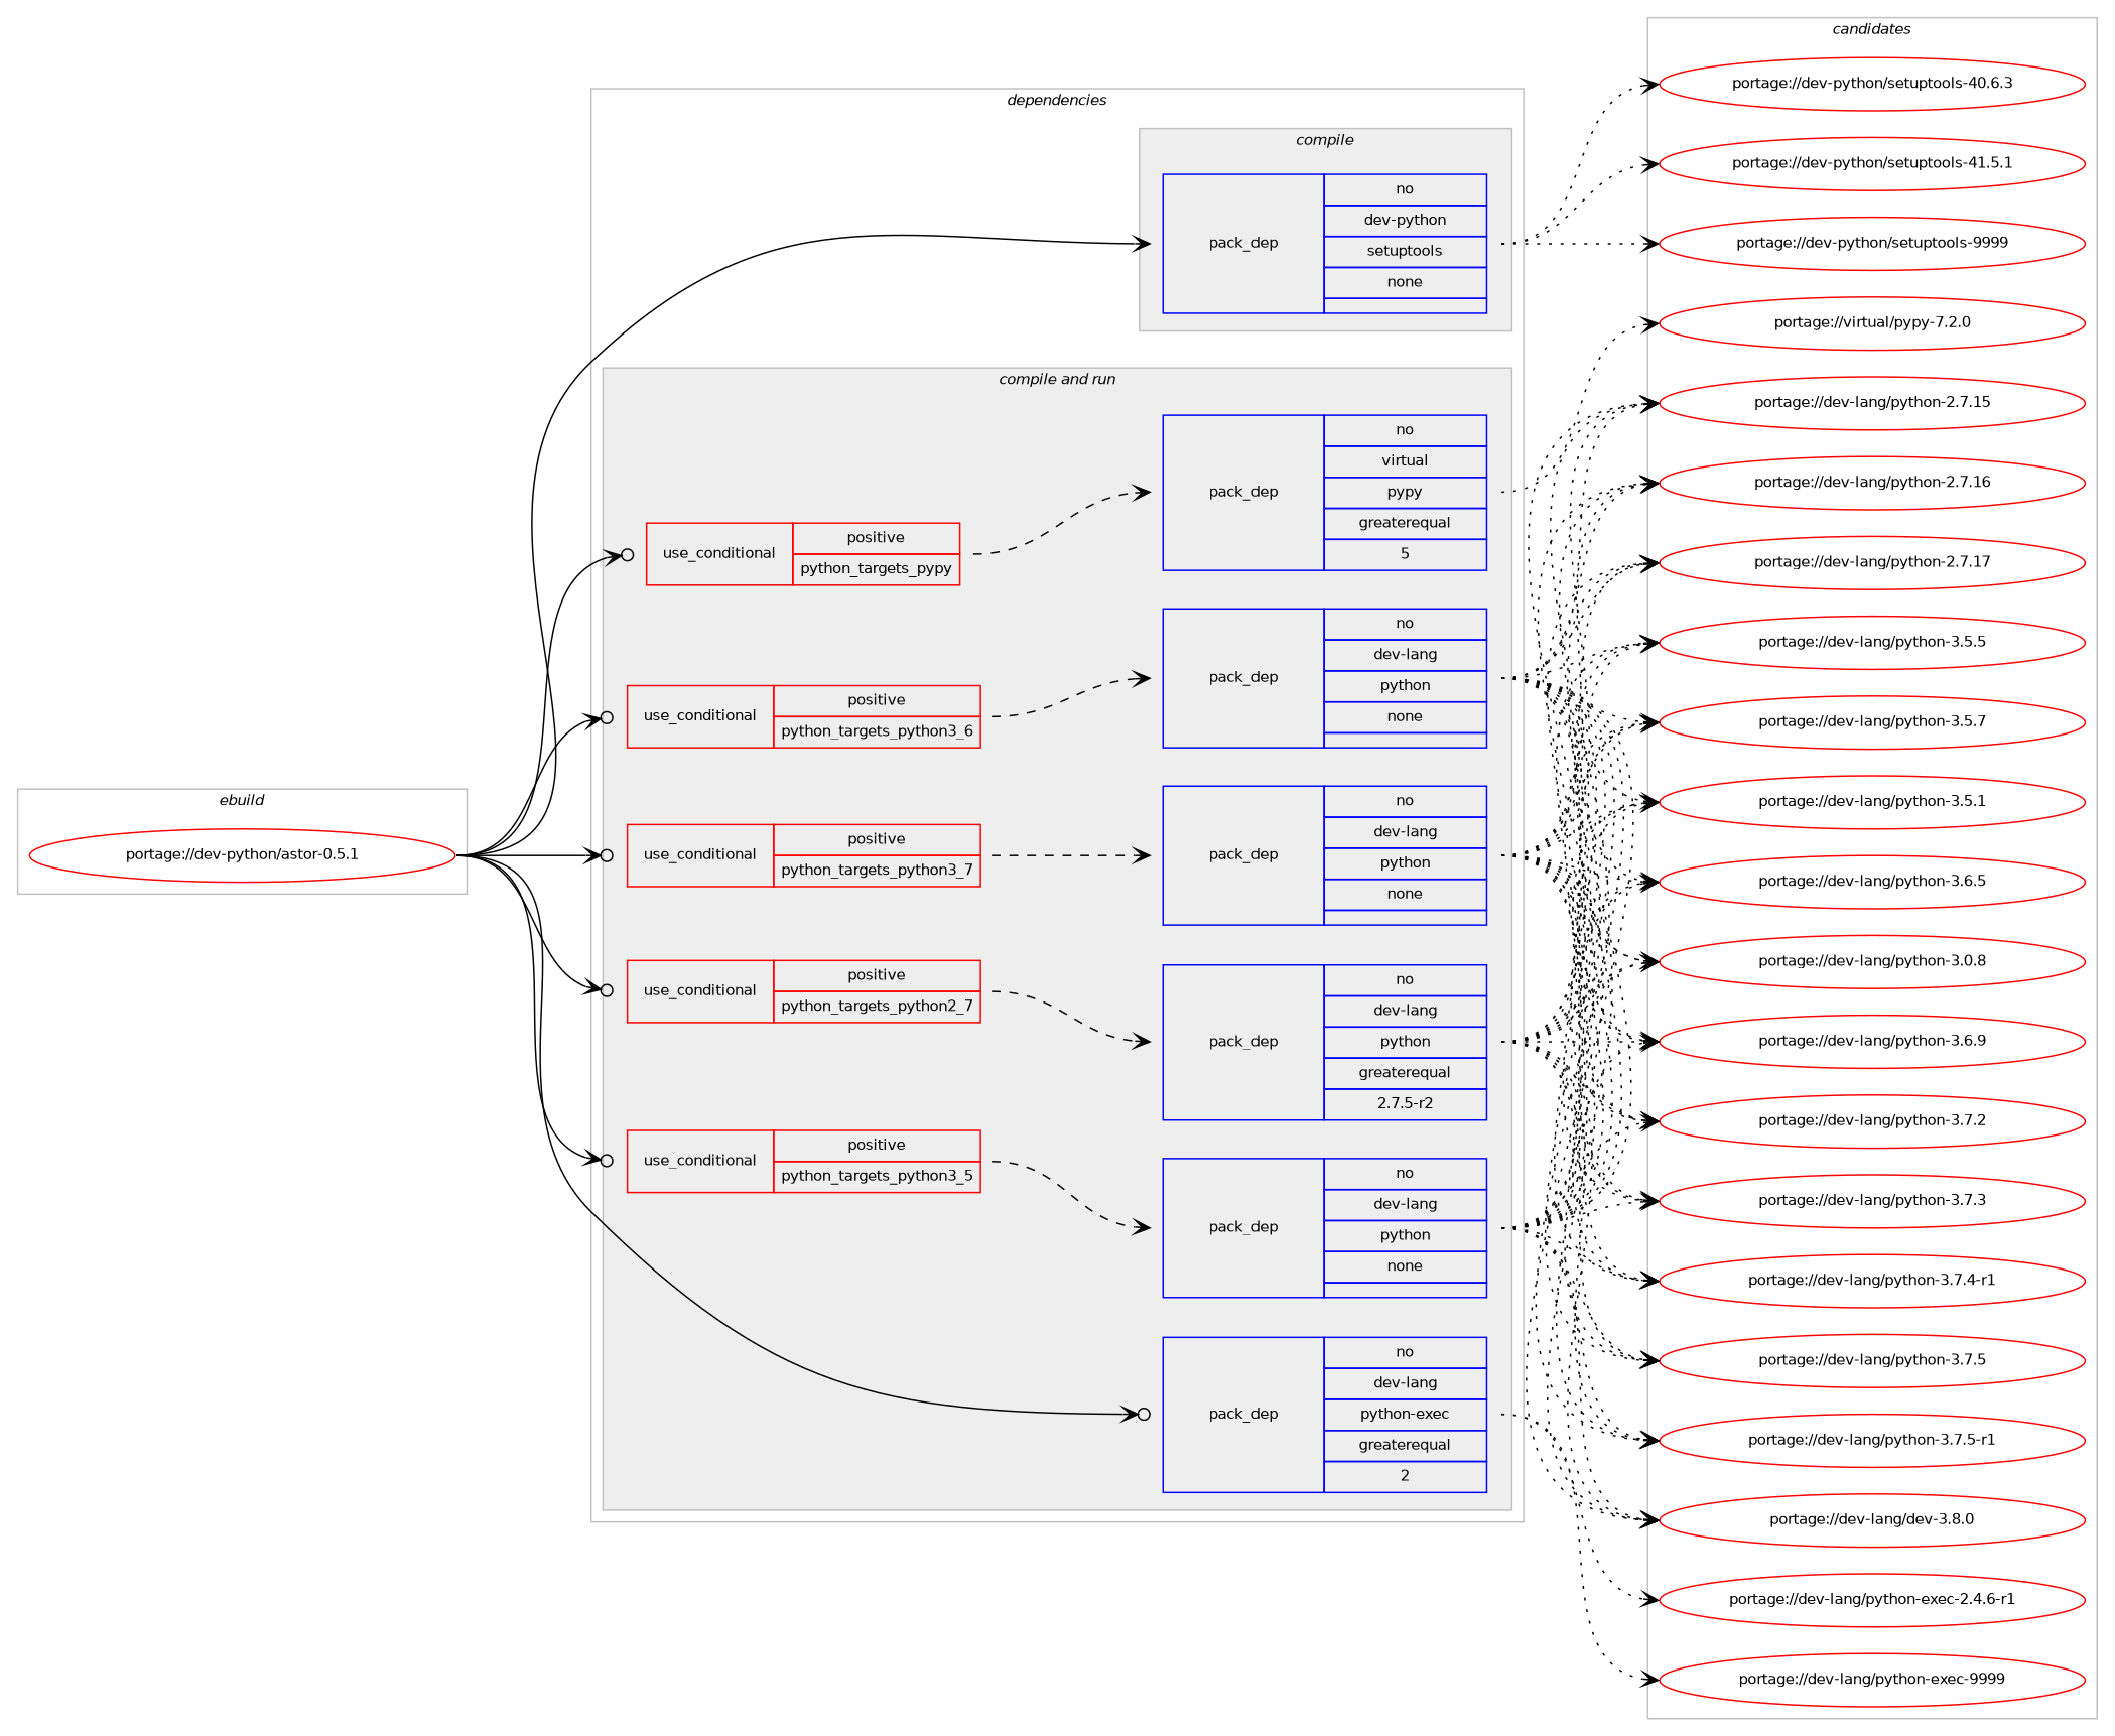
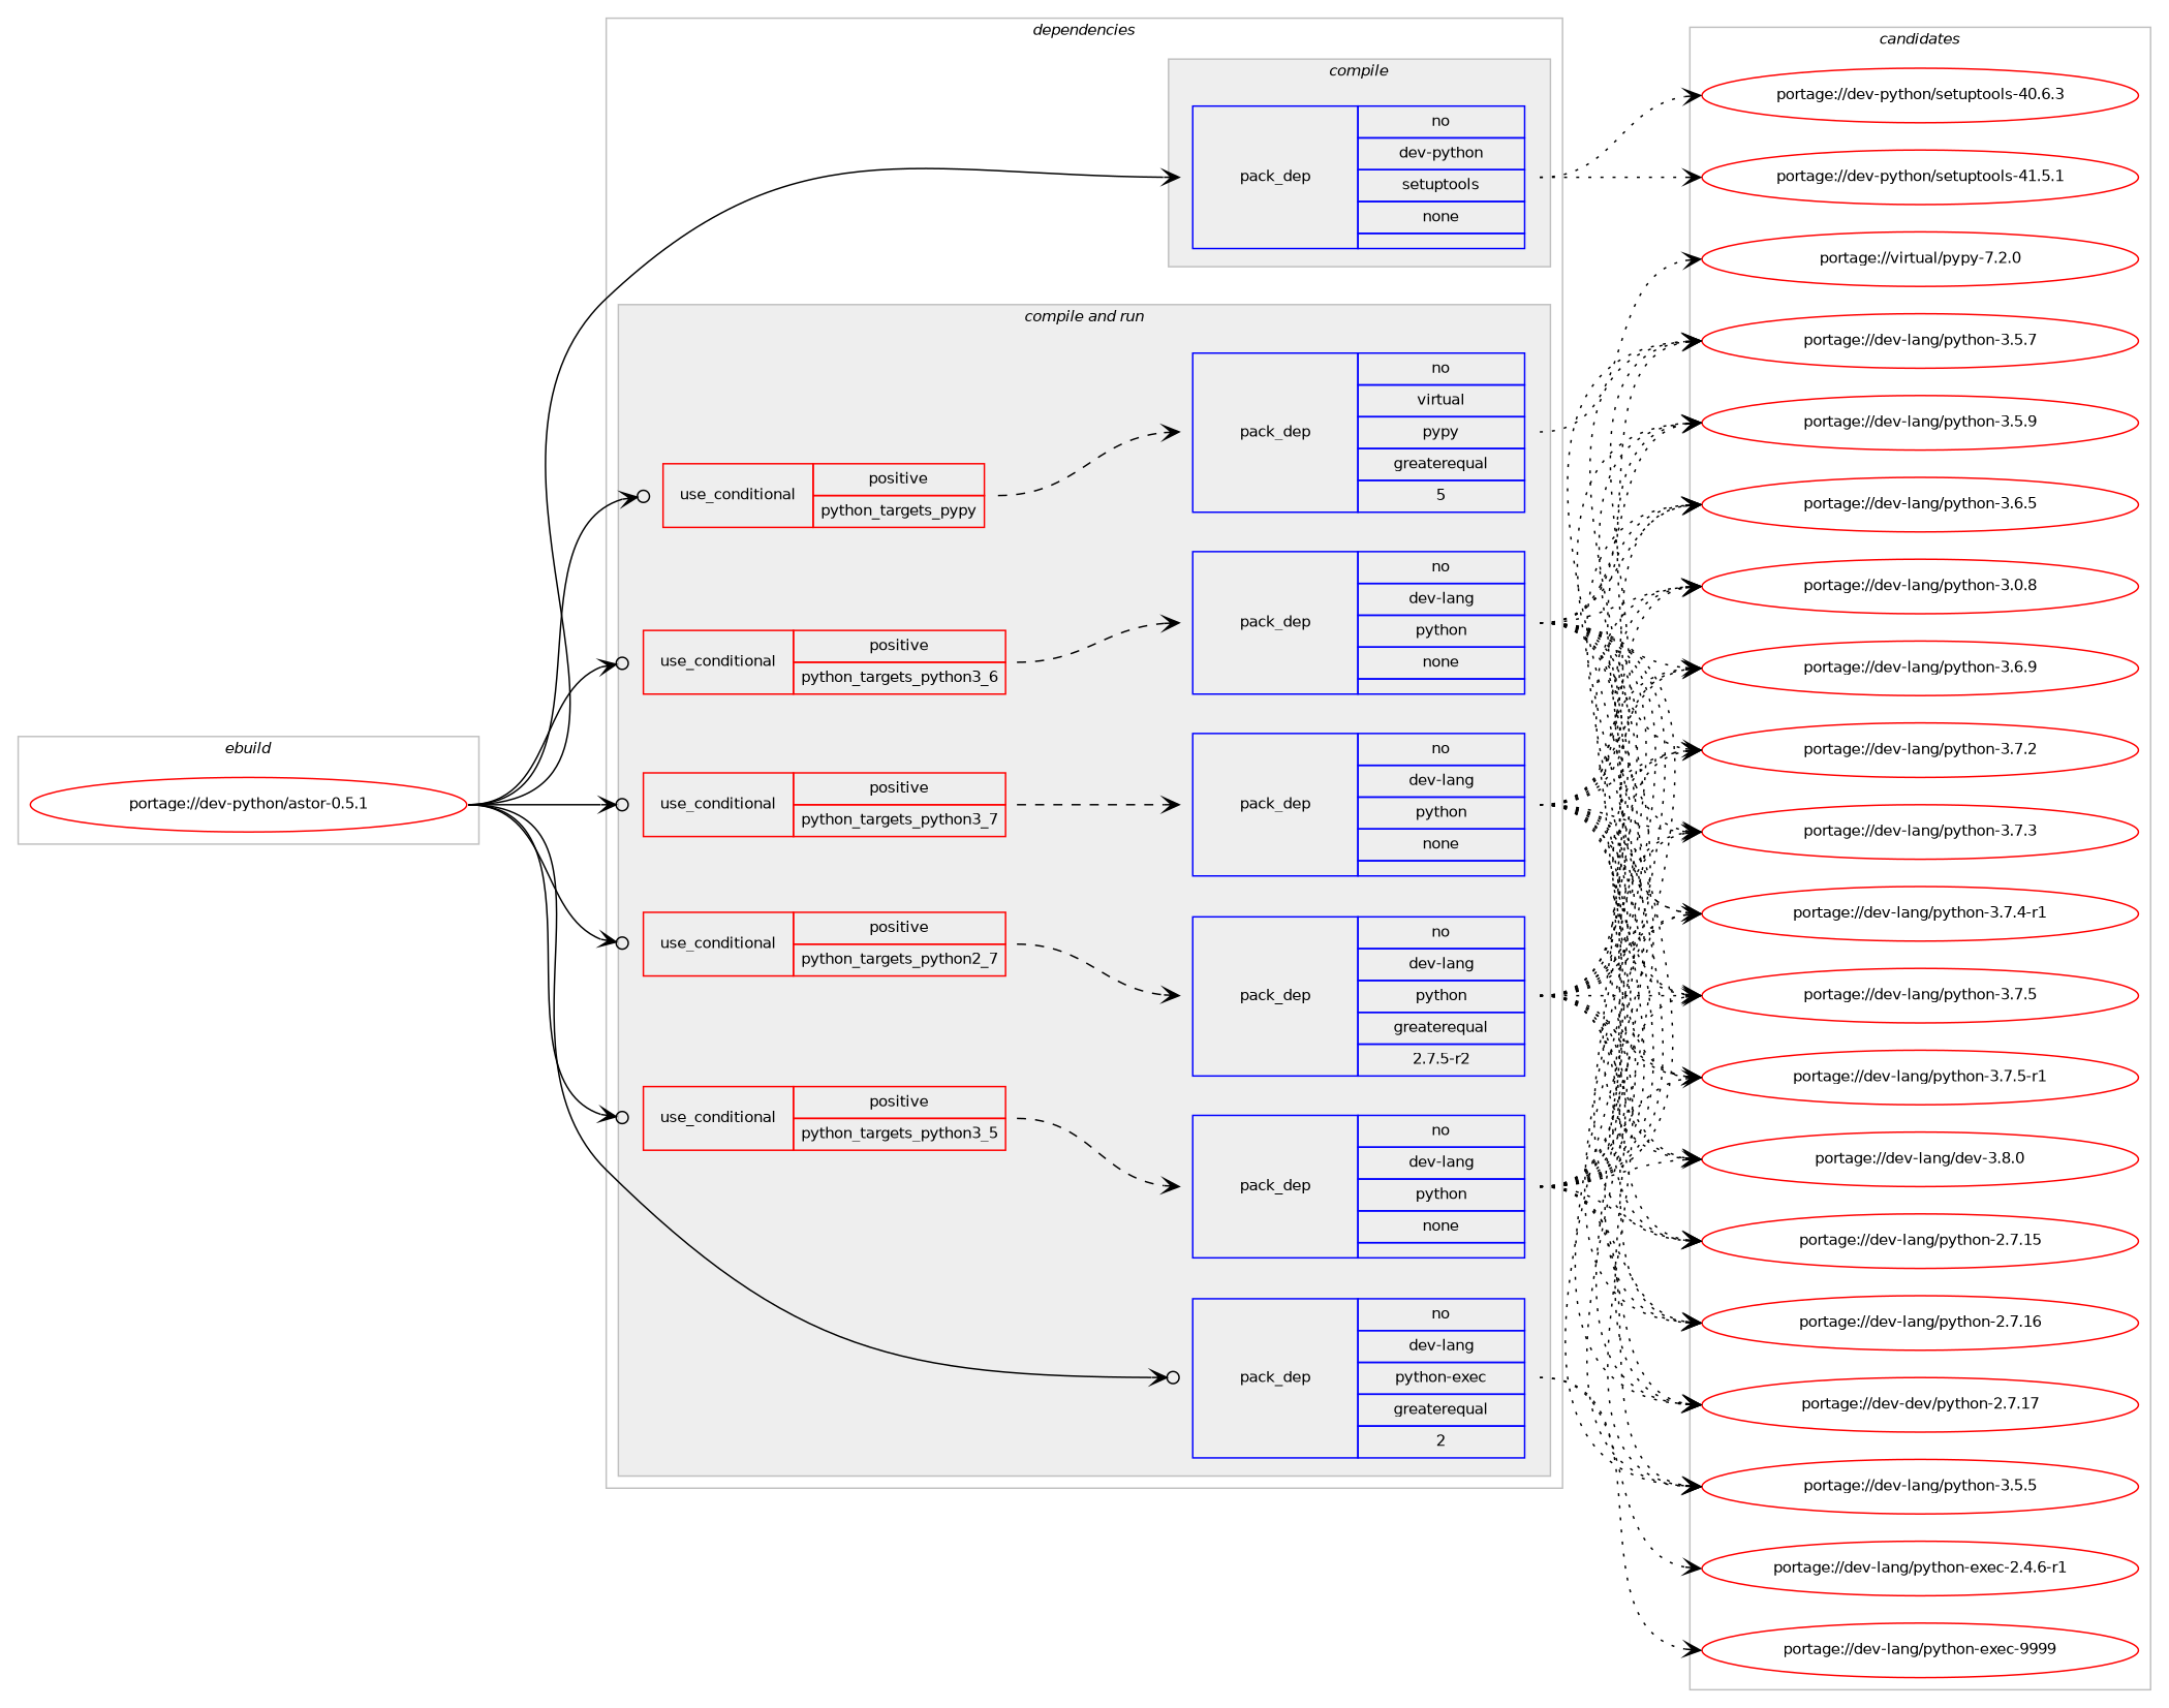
  digraph {
    compound=true
    concentrate=true
    fontname="DejaVu Sans"
    fontsize=10
    newrank=true
    rankdir=LR
    ranksep=1.5
    node [color=red fontname="DejaVu Sans" fontsize=10]
    edge [arrowhead=vee fontname="DejaVu Sans" headport=w style=dotted tailport=e weight=100]
    n1 [label="portage://dev-python/astor-0.5.1" width=4]
    n2 [color=blue label=<<TABLE BORDER="0" CELLBORDER="1" CELLSPACING="0" CELLPADDING="4" WIDTH="220"><TR><TD ROWSPAN="6" CELLPADDING="30">pack_dep</TD></TR><TR><TD WIDTH="110">no</TD></TR><TR><TD>dev-python</TD></TR><TR><TD>setuptools</TD></TR><TR><TD>none</TD></TR><TR><TD></TD></TR></TABLE>> shape=none]
    n3 [color=blue label=<<TABLE BORDER="0" CELLBORDER="1" CELLSPACING="0" CELLPADDING="4" WIDTH="220"><TR><TD ROWSPAN="6" CELLPADDING="30">pack_dep</TD></TR><TR><TD WIDTH="110">no</TD></TR><TR><TD>virtual</TD></TR><TR><TD>pypy</TD></TR><TR><TD>greaterequal</TD></TR><TR><TD>5</TD></TR></TABLE>> shape=none]
    n4 [label=<<TABLE BORDER="0" CELLBORDER="1" CELLSPACING="0" CELLPADDING="4"><TR><TD ROWSPAN="3" CELLPADDING="10">use_conditional</TD></TR><TR><TD>positive</TD></TR><TR><TD>python_targets_pypy</TD></TR></TABLE>> shape=none]
    n5 [color=blue label=<<TABLE BORDER="0" CELLBORDER="1" CELLSPACING="0" CELLPADDING="4" WIDTH="220"><TR><TD ROWSPAN="6" CELLPADDING="30">pack_dep</TD></TR><TR><TD WIDTH="110">no</TD></TR><TR><TD>dev-lang</TD></TR><TR><TD>python</TD></TR><TR><TD>greaterequal</TD></TR><TR><TD>2.7.5-r2</TD></TR></TABLE>> shape=none]
    n6 [label=<<TABLE BORDER="0" CELLBORDER="1" CELLSPACING="0" CELLPADDING="4"><TR><TD ROWSPAN="3" CELLPADDING="10">use_conditional</TD></TR><TR><TD>positive</TD></TR><TR><TD>python_targets_python2_7</TD></TR></TABLE>> shape=none]
    n7 [color=blue label=<<TABLE BORDER="0" CELLBORDER="1" CELLSPACING="0" CELLPADDING="4" WIDTH="220"><TR><TD ROWSPAN="6" CELLPADDING="30">pack_dep</TD></TR><TR><TD WIDTH="110">no</TD></TR><TR><TD>dev-lang</TD></TR><TR><TD>python-exec</TD></TR><TR><TD>greaterequal</TD></TR><TR><TD>2</TD></TR></TABLE>> shape=none]
    n8 [color=blue label=<<TABLE BORDER="0" CELLBORDER="1" CELLSPACING="0" CELLPADDING="4" WIDTH="220"><TR><TD ROWSPAN="6" CELLPADDING="30">pack_dep</TD></TR><TR><TD WIDTH="110">no</TD></TR><TR><TD>dev-lang</TD></TR><TR><TD>python</TD></TR><TR><TD>none</TD></TR><TR><TD></TD></TR></TABLE>> shape=none]
    n9 [label=<<TABLE BORDER="0" CELLBORDER="1" CELLSPACING="0" CELLPADDING="4"><TR><TD ROWSPAN="3" CELLPADDING="10">use_conditional</TD></TR><TR><TD>positive</TD></TR><TR><TD>python_targets_python3_5</TD></TR></TABLE>> shape=none]
    n10 [color=blue label=<<TABLE BORDER="0" CELLBORDER="1" CELLSPACING="0" CELLPADDING="4" WIDTH="220"><TR><TD ROWSPAN="6" CELLPADDING="30">pack_dep</TD></TR><TR><TD WIDTH="110">no</TD></TR><TR><TD>dev-lang</TD></TR><TR><TD>python</TD></TR><TR><TD>none</TD></TR><TR><TD></TD></TR></TABLE>> shape=none]
    n11 [label=<<TABLE BORDER="0" CELLBORDER="1" CELLSPACING="0" CELLPADDING="4"><TR><TD ROWSPAN="3" CELLPADDING="10">use_conditional</TD></TR><TR><TD>positive</TD></TR><TR><TD>python_targets_python3_6</TD></TR></TABLE>> shape=none]
    n12 [color=blue label=<<TABLE BORDER="0" CELLBORDER="1" CELLSPACING="0" CELLPADDING="4" WIDTH="220"><TR><TD ROWSPAN="6" CELLPADDING="30">pack_dep</TD></TR><TR><TD WIDTH="110">no</TD></TR><TR><TD>dev-lang</TD></TR><TR><TD>python</TD></TR><TR><TD>none</TD></TR><TR><TD></TD></TR></TABLE>> shape=none]
    n13 [label=<<TABLE BORDER="0" CELLBORDER="1" CELLSPACING="0" CELLPADDING="4"><TR><TD ROWSPAN="3" CELLPADDING="10">use_conditional</TD></TR><TR><TD>positive</TD></TR><TR><TD>python_targets_python3_7</TD></TR></TABLE>> shape=none]
    n14 [label="portage://dev-python/setuptools-40.6.3" width=4]
    n15 [label="portage://dev-python/setuptools-41.5.1" width=4]
-   n16 [label="portage://dev-python/setuptools-9999" width=4]
    n17 [label="portage://virtual/pypy-7.2.0" width=4]
    n18 [label="portage://dev-lang/python-2.7.15" width=4]
    n19 [label="portage://dev-lang/python-2.7.16" width=4]
-   n20 [label="portage://dev-lang/python-2.7.17" width=4]
+   n20 [label="portage://dev-dev/python-2.7.17" width=4]
    n21 [label="portage://dev-lang/python-3.5.5" width=4]
    n22 [label="portage://dev-lang/python-3.5.7" width=4]
-   n23 [label="portage://dev-lang/python-3.5.1" width=4]
+   n23 [label="portage://dev-lang/python-3.5.9" width=4]
    n24 [label="portage://dev-lang/python-3.6.5" width=4]
    n25 [label="portage://dev-lang/python-3.0.8" width=4]
    n26 [label="portage://dev-lang/python-3.6.9" width=4]
    n27 [label="portage://dev-lang/python-3.7.2" width=4]
    n28 [label="portage://dev-lang/python-3.7.3" width=4]
    n29 [label="portage://dev-lang/python-3.7.4-r1" width=4]
    n30 [label="portage://dev-lang/python-3.7.5" width=4]
    n31 [label="portage://dev-lang/python-3.7.5-r1" width=4]
    n32 [label="portage://dev-lang/dev-3.8.0" width=4]
    n33 [label="portage://dev-lang/python-exec-2.4.6-r1" width=4]
    n34 [label="portage://dev-lang/python-exec-9999" width=4]
    subgraph cluster_1 {
      color=gray
      label=<<i>ebuild</i>>
      rank=same
      n1
    }
    subgraph cluster_2 {
      color=gray
      label=<<i>dependencies</i>>
      subgraph cluster_3 {
        color=gray
        fillcolor="#eeeeee"
        label=<<i>compile</i>>
        style=filled
        subgraph sub_4 {
          color=gray
          fillcolor="#eeeeee"
          label=<<i>compile</i>>
          style=filled
          n2
        }
      }
      subgraph cluster_5 {
        color=gray
        fillcolor="#eeeeee"
        label=<<i>compile and run</i>>
        style=filled
        subgraph sub_6 {
          color=gray
          fillcolor="#eeeeee"
          label=<<i>compile and run</i>>
          style=filled
          n4
          subgraph sub_7 {
            color=gray
            fillcolor="#eeeeee"
            label=<<i>compile and run</i>>
            style=filled
            n3
          }
        }
        subgraph sub_8 {
          color=gray
          fillcolor="#eeeeee"
          label=<<i>compile and run</i>>
          style=filled
          n6
          subgraph sub_9 {
            color=gray
            fillcolor="#eeeeee"
            label=<<i>compile and run</i>>
            style=filled
            n5
          }
        }
        subgraph sub_10 {
          color=gray
          fillcolor="#eeeeee"
          label=<<i>compile and run</i>>
          style=filled
          n7
        }
        subgraph sub_11 {
          color=gray
          fillcolor="#eeeeee"
          label=<<i>compile and run</i>>
          style=filled
          n9
          subgraph sub_12 {
            color=gray
            fillcolor="#eeeeee"
            label=<<i>compile and run</i>>
            style=filled
            n8
          }
        }
        subgraph sub_13 {
          color=gray
          fillcolor="#eeeeee"
          label=<<i>compile and run</i>>
          style=filled
          n11
          subgraph sub_14 {
            color=gray
            fillcolor="#eeeeee"
            label=<<i>compile and run</i>>
            style=filled
            n10
          }
        }
        subgraph sub_15 {
          color=gray
          fillcolor="#eeeeee"
          label=<<i>compile and run</i>>
          style=filled
          n13
          subgraph sub_16 {
            color=gray
            fillcolor="#eeeeee"
            label=<<i>compile and run</i>>
            style=filled
            n12
          }
        }
      }
      subgraph cluster_17 {
        color=gray
        fillcolor="#eeeeee"
        label=<<i>run</i>>
        style=filled
      }
    }
    subgraph cluster_18 {
      color=gray
      label=<<i>candidates</i>>
      rank=same
      subgraph sub_19 {
        color=black
        label=<<i>candidates</i>>
        nodesep=1
        rank=same
        n14
        n15
-       n16
      }
      subgraph sub_20 {
        color=black
        label=<<i>candidates</i>>
        nodesep=1
        rank=same
        n17
      }
      subgraph sub_21 {
        color=black
        label=<<i>candidates</i>>
        nodesep=1
        rank=same
        n18
        n19
        n20
        n21
        n22
        n23
        n24
        n25
        n26
        n27
        n28
        n29
        n30
        n31
        n32
      }
      subgraph sub_22 {
        color=black
        label=<<i>candidates</i>>
        nodesep=1
        rank=same
        n18
        n19
        n20
        n21
        n22
        n23
        n24
        n25
        n26
        n27
        n28
        n29
        n30
        n31
        n32
      }
      subgraph sub_23 {
        color=black
        label=<<i>candidates</i>>
        nodesep=1
        rank=same
        n18
        n19
        n20
        n21
        n22
        n23
        n24
        n25
        n26
        n27
        n28
        n29
        n30
        n31
        n32
      }
      subgraph sub_24 {
        color=black
        label=<<i>candidates</i>>
        nodesep=1
        rank=same
        n18
        n19
        n20
        n21
        n22
        n23
        n24
        n25
        n26
        n27
        n28
        n29
        n30
        n31
        n32
      }
      subgraph sub_25 {
        color=black
        label=<<i>candidates</i>>
        nodesep=1
        rank=same
        n33
        n34
      }
    }
    n1 -> n2 [style=solid weight=20]
    n1 -> n4 [arrowhead=odotvee style=solid weight=20]
    n1 -> n6 [arrowhead=odotvee style=solid weight=20]
    n1 -> n7 [arrowhead=odotvee style=solid weight=20]
    n1 -> n9 [arrowhead=odotvee style=solid weight=20]
    n1 -> n11 [arrowhead=odotvee style=solid weight=20]
    n1 -> n13 [arrowhead=odotvee style=solid weight=20]
    n2 -> n14
    n2 -> n15
-   n2 -> n16
    n3 -> n17
    n4 -> n3 [style=dashed weight=20]
    n5 -> n18
    n5 -> n19
    n5 -> n20
    n5 -> n21
    n5 -> n22
    n5 -> n23
    n5 -> n24
    n5 -> n25
    n5 -> n26
    n5 -> n27
    n5 -> n28
    n5 -> n29
    n5 -> n30
    n5 -> n31
    n5 -> n32
    n6 -> n5 [style=dashed weight=20]
    n7 -> n33
    n7 -> n34
    n8 -> n18
    n8 -> n19
    n8 -> n20
    n8 -> n21
    n8 -> n22
    n8 -> n23
    n8 -> n24
    n8 -> n25
    n8 -> n26
    n8 -> n27
    n8 -> n28
    n8 -> n29
    n8 -> n30
    n8 -> n31
    n8 -> n32
    n9 -> n8 [style=dashed weight=20]
    n10 -> n18
    n10 -> n19
    n10 -> n20
    n10 -> n21
    n10 -> n22
    n10 -> n23
    n10 -> n24
    n10 -> n25
    n10 -> n26
    n10 -> n27
    n10 -> n28
    n10 -> n29
    n10 -> n30
    n10 -> n31
    n10 -> n32
    n11 -> n10 [style=dashed weight=20]
    n12 -> n18
    n12 -> n19
    n12 -> n20
    n12 -> n21
    n12 -> n22
    n12 -> n23
    n12 -> n24
    n12 -> n25
    n12 -> n26
    n12 -> n27
    n12 -> n28
    n12 -> n29
    n12 -> n30
    n12 -> n31
    n12 -> n32
    n13 -> n12 [style=dashed weight=20]
  }
